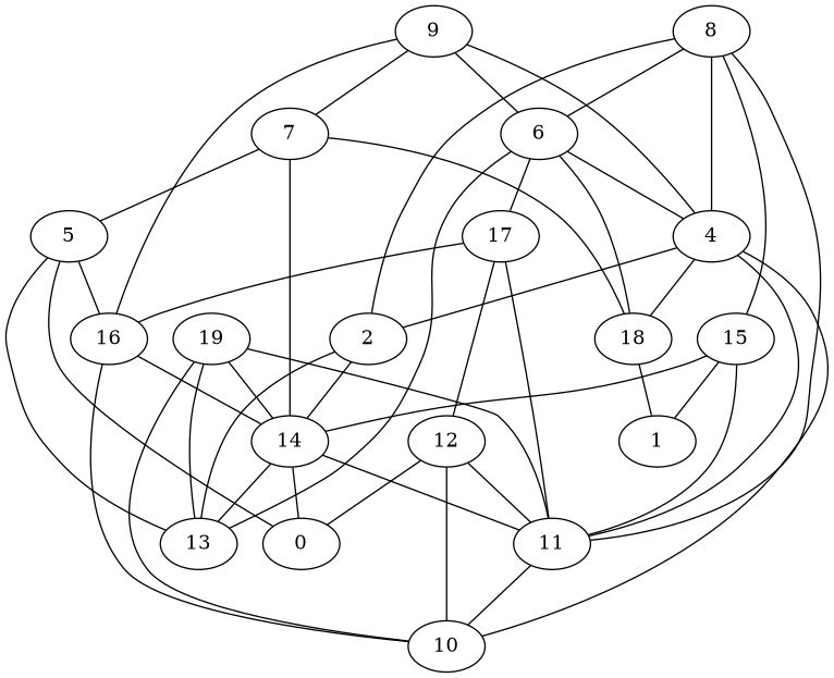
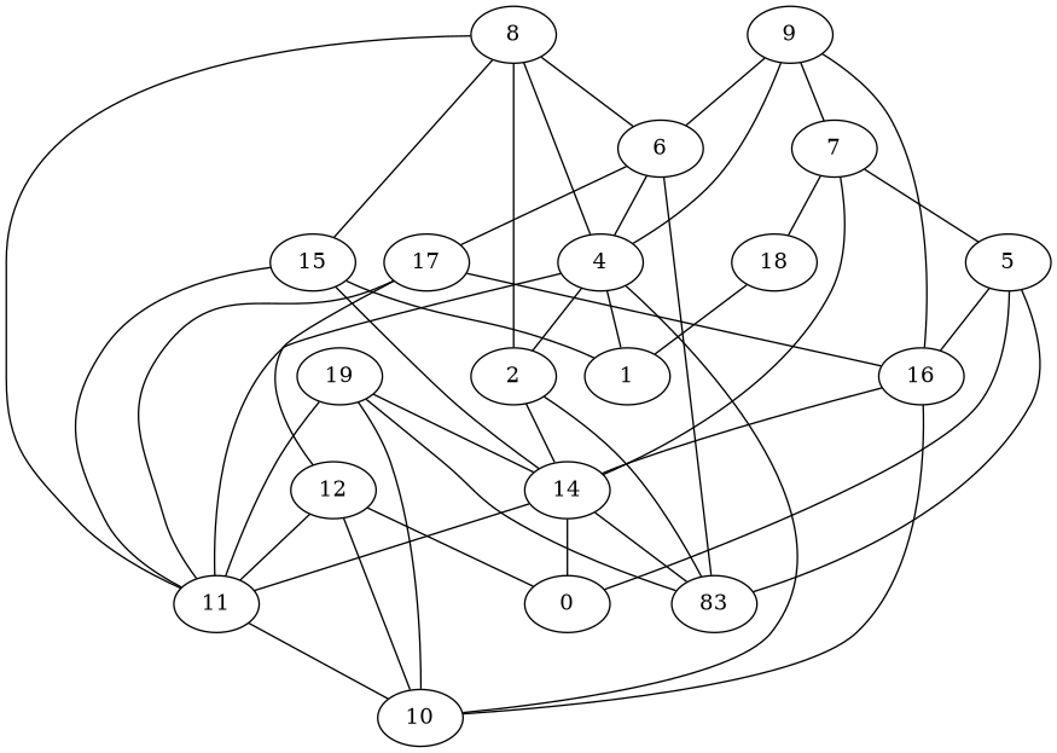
  digraph {
    edge [color=black dir=none]
    5
    16
    0
-   13
+   13 [label=83]
    10
    14
    6
    4
    18
    17
    12
    11
    1
    2
    19
    8
    15
    9
    7
    subgraph sub_1 {
      5
      16
      0
      13
      10
      14
      6
      4
      18
      17
      12
      11
      1
      2
      19
      8
      15
      9
      7
    }
    5 -> 16
    5 -> 0
    5 -> 13
    16 -> 10
    16 -> 14
    14 -> 0
    14 -> 13
    14 -> 11
    6 -> 13
    6 -> 4
-   6 -> 18
    6 -> 17
    4 -> 10
    4 -> 11
-   4 -> 18
+   4 -> 1
    4 -> 2
    18 -> 1
    17 -> 16
    17 -> 12
    17 -> 11
    12 -> 0
    12 -> 10
    12 -> 11
    11 -> 10
    2 -> 13
    2 -> 14
    19 -> 13
    19 -> 10
    19 -> 14
    19 -> 11
    8 -> 6
    8 -> 4
    8 -> 11
    8 -> 2
    8 -> 15
    15 -> 14
    15 -> 11
    15 -> 1
    9 -> 16
    9 -> 6
    9 -> 4
    9 -> 7
    7 -> 5
    7 -> 14
    7 -> 18
  }
